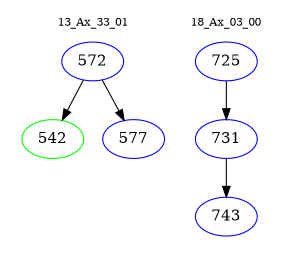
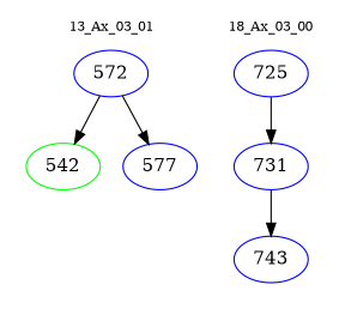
  digraph {
    node [color=blue]
    edge [color=black]
    n1 [label=572]
    n2 [color=green label=542]
    n3 [label=577]
    n4 [label=725]
    n5 [label=731]
    n6 [label=743]
    subgraph cluster_1 {
      color=white
      fontsize=10
-     label="13_Ax_33_01"
+     label="13_Ax_03_01"
      n1
      n2
      n3
    }
    subgraph cluster_2 {
      color=white
      fontsize=10
      label="18_Ax_03_00"
      n4
      n5
      n6
    }
    n1 -> n2
    n1 -> n3
    n4 -> n5
    n5 -> n6
  }
